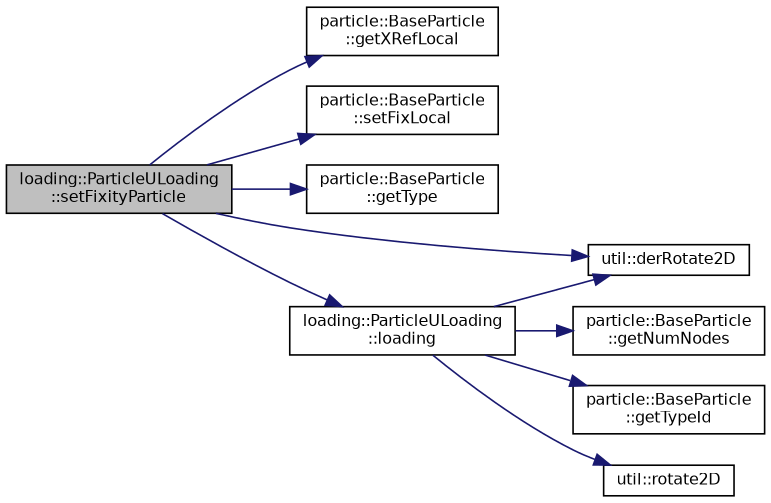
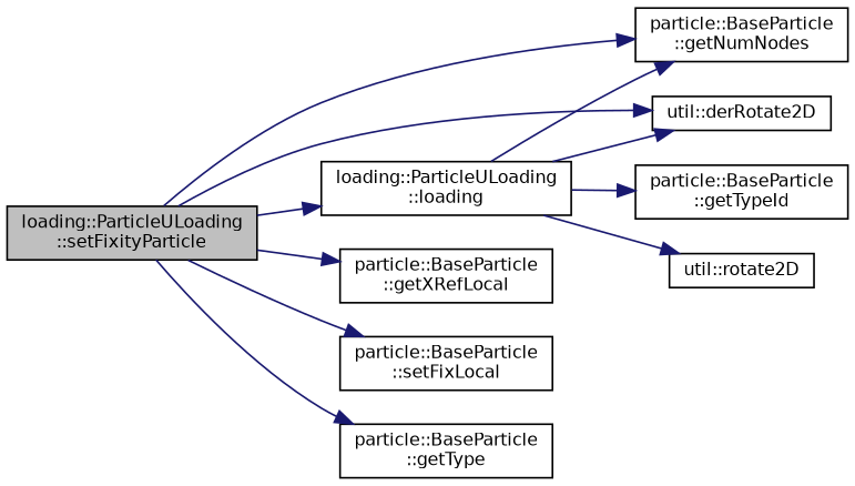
  digraph {
    rankdir=LR
    node [color=black fillcolor=white fontname=Helvetica fontsize=10 shape=record style=filled]
    edge [color=midnightblue fontname=Helvetica fontsize=10 labelfontname=Helvetica labelfontsize=10 style=solid]
    n1 [fillcolor=grey75 fontcolor=black height=0.2 label="loading::ParticleULoading\l::setFixityParticle" width=0.4]
    n2 [height=0.2 label="particle::BaseParticle\l::getNumNodes" width=0.4]
    n3 [height=0.2 label="particle::BaseParticle\l::getXRefLocal" width=0.4]
    n4 [height=0.2 label="particle::BaseParticle\l::setFixLocal" width=0.4]
    n5 [height=0.2 label="particle::BaseParticle\l::getType" width=0.4]
    n6 [height=0.2 label="loading::ParticleULoading\l::loading" width=0.4]
    n7 [height=0.2 label="util::derRotate2D" width=0.4]
    n8 [height=0.2 label="particle::BaseParticle\l::getTypeId" width=0.4]
    n9 [height=0.2 label="util::rotate2D" width=0.4]
+   n1 -> n2
    n1 -> n3
    n1 -> n4
    n1 -> n5
    n1 -> n6
    n1 -> n7
    n6 -> n2
    n6 -> n7
    n6 -> n8
    n6 -> n9
  }
